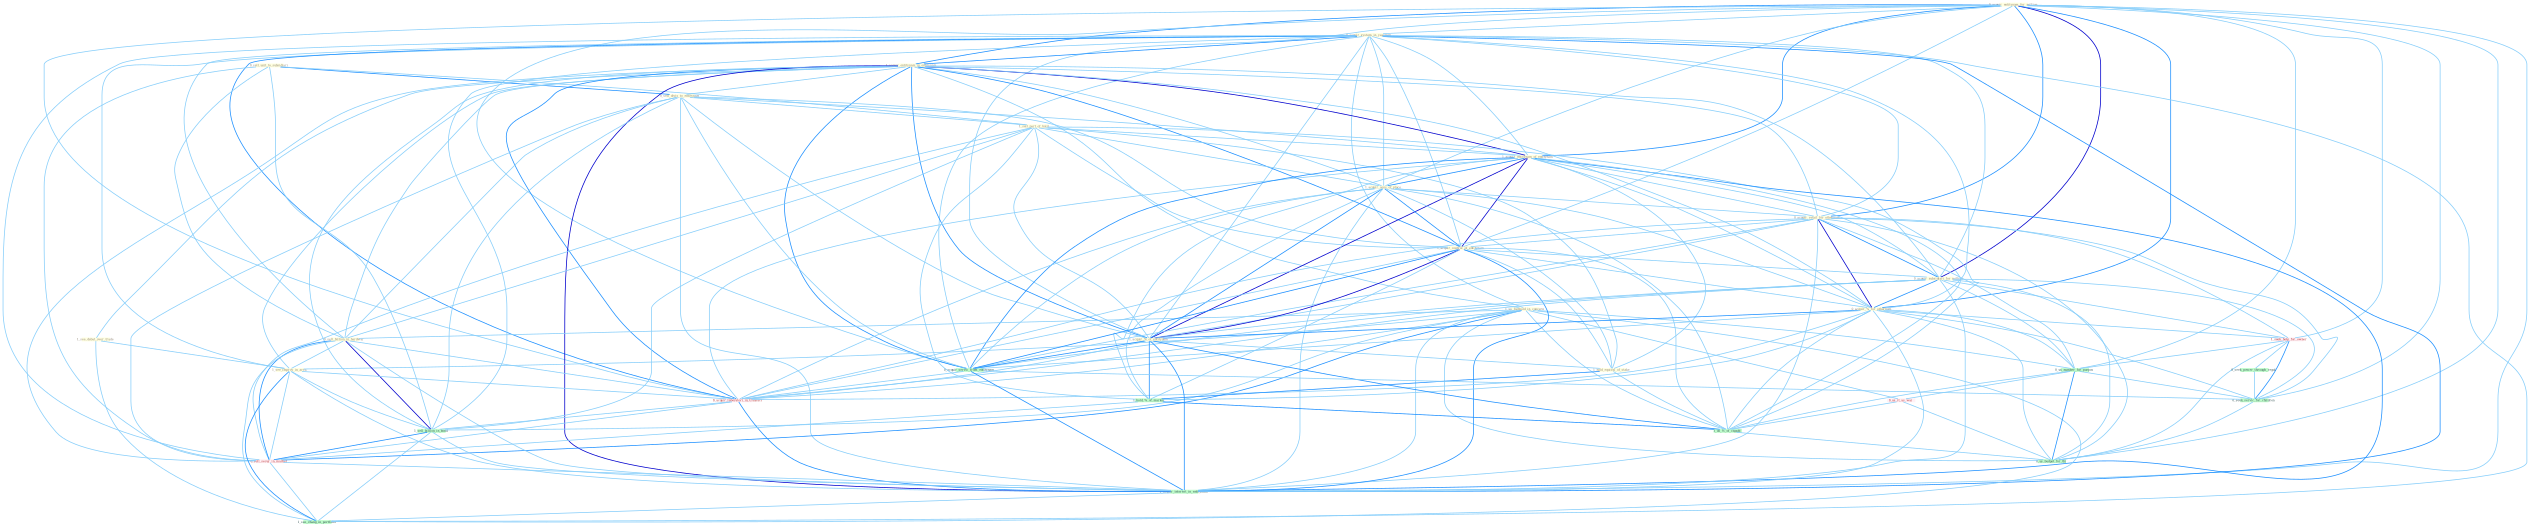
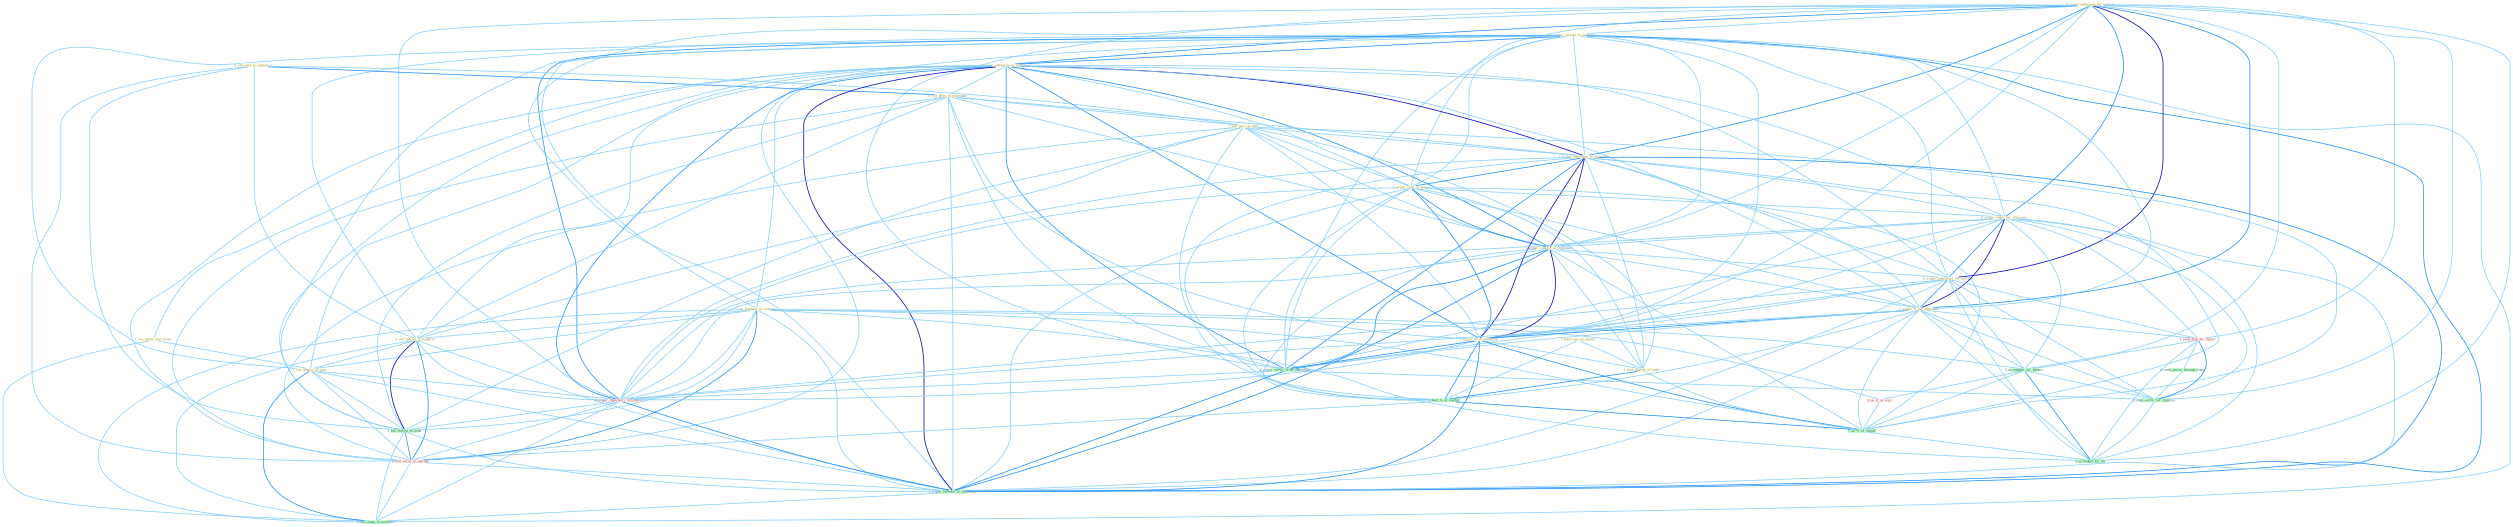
  graph {
    node [color="#ffffe0" fixedsize=true fontcolor="#8b7d6b" fontsize=4 shape=polygon style=filled]
    edge [color="#87cefa" w=1]
+   "1_hold_vote_on_amend " [height=.06 width=.5]
    "0_acquir_entitynam_for_million " [height=.06 width=.5]
    "0_acquir_system_in_yearnum " [height=.06 width=.5]
    "0_sell_unit_to_subsidiari " [height=.06 width=.5]
    "1_acquir_entitynam_in_entitynam " [height=.06 width=.5]
    "0_sell_divis_to_entitynam " [height=.06 width=.5]
    "1_sell_part_of_hold " [height=.06 width=.5]
    "1_acquir_entitynam_of_entitynam " [height=.06 width=.5]
    "1_acquir_sens_of_place " [height=.06 width=.5]
    "0_acquir_retail_for_othernum " [height=.06 width=.5]
    "1_us_foothold_in_concern " [height=.06 width=.5]
    "1_acquir_control_of_entitynam " [height=.06 width=.5]
    "0_acquir_subsidiari_for_million " [height=.06 width=.5]
    "0_sell_billion_in_hardwar " [height=.06 width=.5]
    "1_see_debat_over_trade " [height=.06 width=.5]
    "0_acquir_%_for_othernum " [height=.06 width=.5]
    "1_see_improv_in_area " [height=.06 width=.5]
    "1_acquir_%_of_entitynam " [height=.06 width=.5]
    "1_hold_equival_of_stake " [height=.06 width=.5]
    "1_seek_help_for_owner " [color="#fff0f5" fontcolor="#b22222" height=.06 width=.5]
    "0_acquir_laboratori_in_transact " [color="#fff0f5" fontcolor="#b22222" height=.06 width=.5]
    "0_us_it_as_wai " [color="#fff0f5" fontcolor="#b22222" height=.06 width=.5]
    "0_sell_secur_in_market " [color="#fff0f5" fontcolor="#b22222" height=.06 width=.5]
    "1_hold_%_of_market " [color="#BDFCC9" fontcolor="#2f4f4f" height=.06 width=.5]
    "0_acquir_servic_from_entitynam " [color="#BDFCC9" fontcolor="#2f4f4f" height=.06 width=.5]
    "0_us_number_for_purpos " [color="#BDFCC9" fontcolor="#2f4f4f" height=.06 width=.5]
    "1_acquir_interest_in_entitynam " [color="#BDFCC9" fontcolor="#2f4f4f" height=.06 width=.5]
    "0_seek_servic_for_children " [color="#BDFCC9" fontcolor="#2f4f4f" height=.06 width=.5]
    "0_us_budget_for_thi " [color="#BDFCC9" fontcolor="#2f4f4f" height=.06 width=.5]
    "1_sell_billion_in_bond " [color="#BDFCC9" fontcolor="#2f4f4f" height=.06 width=.5]
    "1_see_chang_in_portfolio " [color="#BDFCC9" fontcolor="#2f4f4f" height=.06 width=.5]
    "1_us_%_of_capabl " [color="#BDFCC9" fontcolor="#2f4f4f" height=.06 width=.5]
    "0_seek_power_through_regul " [color="#BDFCC9" fontcolor="#2f4f4f" height=.06 width=.5]
    subgraph sub_1 {
+     "1_hold_vote_on_amend "
      "0_acquir_entitynam_for_million "
      "0_acquir_system_in_yearnum "
      "0_sell_unit_to_subsidiari "
      "1_acquir_entitynam_in_entitynam "
      "0_sell_divis_to_entitynam "
      "1_sell_part_of_hold "
      "1_acquir_entitynam_of_entitynam "
      "1_acquir_sens_of_place "
      "0_acquir_retail_for_othernum "
      "1_us_foothold_in_concern "
      "1_acquir_control_of_entitynam "
      "0_acquir_subsidiari_for_million "
      "0_sell_billion_in_hardwar "
      "1_see_debat_over_trade "
      "0_acquir_%_for_othernum "
      "1_see_improv_in_area "
      "1_acquir_%_of_entitynam "
      "1_hold_equival_of_stake "
    }
    subgraph sub_2 {
      "1_seek_help_for_owner "
      "0_acquir_laboratori_in_transact "
      "0_us_it_as_wai "
      "0_sell_secur_in_market "
    }
+   "1_hold_vote_on_amend " -- "1_hold_equival_of_stake "
+   "1_hold_vote_on_amend " -- "1_hold_%_of_market "
    "0_acquir_entitynam_for_million " -- "0_acquir_system_in_yearnum "
    "0_acquir_entitynam_for_million " -- "1_acquir_entitynam_in_entitynam " [color="#1e90ff" w=2]
    "0_acquir_entitynam_for_million " -- "1_acquir_entitynam_of_entitynam " [color="#1e90ff" w=2]
    "0_acquir_entitynam_for_million " -- "1_acquir_sens_of_place "
    "0_acquir_entitynam_for_million " -- "0_acquir_retail_for_othernum " [color="#1e90ff" w=2]
    "0_acquir_entitynam_for_million " -- "1_acquir_control_of_entitynam "
    "0_acquir_entitynam_for_million " -- "0_acquir_subsidiari_for_million " [color="#0000cd" w=3]
    "0_acquir_entitynam_for_million " -- "0_acquir_%_for_othernum " [color="#1e90ff" w=2]
    "0_acquir_entitynam_for_million " -- "1_acquir_%_of_entitynam "
    "0_acquir_entitynam_for_million " -- "1_seek_help_for_owner "
    "0_acquir_entitynam_for_million " -- "0_acquir_laboratori_in_transact "
    "0_acquir_entitynam_for_million " -- "0_acquir_servic_from_entitynam "
    "0_acquir_entitynam_for_million " -- "0_us_number_for_purpos "
    "0_acquir_entitynam_for_million " -- "1_acquir_interest_in_entitynam "
    "0_acquir_entitynam_for_million " -- "0_seek_servic_for_children "
    "0_acquir_entitynam_for_million " -- "0_us_budget_for_thi "
    "0_acquir_system_in_yearnum " -- "1_acquir_entitynam_in_entitynam " [color="#1e90ff" w=2]
    "0_acquir_system_in_yearnum " -- "1_acquir_entitynam_of_entitynam "
    "0_acquir_system_in_yearnum " -- "1_acquir_sens_of_place "
    "0_acquir_system_in_yearnum " -- "0_acquir_retail_for_othernum "
    "0_acquir_system_in_yearnum " -- "1_us_foothold_in_concern "
    "0_acquir_system_in_yearnum " -- "1_acquir_control_of_entitynam "
    "0_acquir_system_in_yearnum " -- "0_acquir_subsidiari_for_million "
    "0_acquir_system_in_yearnum " -- "0_sell_billion_in_hardwar "
    "0_acquir_system_in_yearnum " -- "0_acquir_%_for_othernum "
    "0_acquir_system_in_yearnum " -- "1_see_improv_in_area "
    "0_acquir_system_in_yearnum " -- "1_acquir_%_of_entitynam "
    "0_acquir_system_in_yearnum " -- "0_acquir_laboratori_in_transact " [color="#1e90ff" w=2]
    "0_acquir_system_in_yearnum " -- "0_sell_secur_in_market "
    "0_acquir_system_in_yearnum " -- "0_acquir_servic_from_entitynam "
    "0_acquir_system_in_yearnum " -- "1_acquir_interest_in_entitynam " [color="#1e90ff" w=2]
    "0_acquir_system_in_yearnum " -- "1_sell_billion_in_bond "
    "0_acquir_system_in_yearnum " -- "1_see_chang_in_portfolio "
    "0_sell_unit_to_subsidiari " -- "0_sell_divis_to_entitynam " [color="#1e90ff" w=2]
    "0_sell_unit_to_subsidiari " -- "1_sell_part_of_hold "
    "0_sell_unit_to_subsidiari " -- "0_sell_billion_in_hardwar "
    "0_sell_unit_to_subsidiari " -- "0_sell_secur_in_market "
    "0_sell_unit_to_subsidiari " -- "1_sell_billion_in_bond "
    "1_acquir_entitynam_in_entitynam " -- "0_sell_divis_to_entitynam "
    "1_acquir_entitynam_in_entitynam " -- "1_acquir_entitynam_of_entitynam " [color="#0000cd" w=3]
    "1_acquir_entitynam_in_entitynam " -- "1_acquir_sens_of_place "
    "1_acquir_entitynam_in_entitynam " -- "0_acquir_retail_for_othernum "
    "1_acquir_entitynam_in_entitynam " -- "1_us_foothold_in_concern "
    "1_acquir_entitynam_in_entitynam " -- "1_acquir_control_of_entitynam " [color="#1e90ff" w=2]
    "1_acquir_entitynam_in_entitynam " -- "0_acquir_subsidiari_for_million "
    "1_acquir_entitynam_in_entitynam " -- "0_sell_billion_in_hardwar "
    "1_acquir_entitynam_in_entitynam " -- "1_see_debat_over_trade "
    "1_acquir_entitynam_in_entitynam " -- "0_acquir_%_for_othernum "
    "1_acquir_entitynam_in_entitynam " -- "1_see_improv_in_area "
    "1_acquir_entitynam_in_entitynam " -- "1_acquir_%_of_entitynam " [color="#1e90ff" w=2]
    "1_acquir_entitynam_in_entitynam " -- "0_acquir_laboratori_in_transact " [color="#1e90ff" w=2]
    "1_acquir_entitynam_in_entitynam " -- "0_sell_secur_in_market "
    "1_acquir_entitynam_in_entitynam " -- "0_acquir_servic_from_entitynam " [color="#1e90ff" w=2]
    "1_acquir_entitynam_in_entitynam " -- "1_acquir_interest_in_entitynam " [color="#0000cd" w=3]
    "1_acquir_entitynam_in_entitynam " -- "1_sell_billion_in_bond "
    "0_sell_divis_to_entitynam " -- "1_sell_part_of_hold "
    "0_sell_divis_to_entitynam " -- "1_acquir_entitynam_of_entitynam "
    "0_sell_divis_to_entitynam " -- "1_acquir_control_of_entitynam "
    "0_sell_divis_to_entitynam " -- "0_sell_billion_in_hardwar "
    "0_sell_divis_to_entitynam " -- "1_acquir_%_of_entitynam "
    "0_sell_divis_to_entitynam " -- "0_sell_secur_in_market "
    "0_sell_divis_to_entitynam " -- "0_acquir_servic_from_entitynam "
    "0_sell_divis_to_entitynam " -- "1_acquir_interest_in_entitynam "
    "0_sell_divis_to_entitynam " -- "1_sell_billion_in_bond "
    "1_sell_part_of_hold " -- "1_acquir_entitynam_of_entitynam "
    "1_sell_part_of_hold " -- "1_acquir_sens_of_place "
    "1_sell_part_of_hold " -- "1_acquir_control_of_entitynam "
    "1_sell_part_of_hold " -- "0_sell_billion_in_hardwar "
    "1_sell_part_of_hold " -- "1_acquir_%_of_entitynam "
    "1_sell_part_of_hold " -- "1_hold_equival_of_stake "
    "1_sell_part_of_hold " -- "0_sell_secur_in_market "
    "1_sell_part_of_hold " -- "1_hold_%_of_market "
    "1_sell_part_of_hold " -- "1_sell_billion_in_bond "
    "1_sell_part_of_hold " -- "1_us_%_of_capabl "
    "1_acquir_entitynam_of_entitynam " -- "1_acquir_sens_of_place " [color="#1e90ff" w=2]
    "1_acquir_entitynam_of_entitynam " -- "0_acquir_retail_for_othernum "
    "1_acquir_entitynam_of_entitynam " -- "1_acquir_control_of_entitynam " [color="#0000cd" w=3]
    "1_acquir_entitynam_of_entitynam " -- "0_acquir_subsidiari_for_million "
    "1_acquir_entitynam_of_entitynam " -- "0_acquir_%_for_othernum "
    "1_acquir_entitynam_of_entitynam " -- "1_acquir_%_of_entitynam " [color="#0000cd" w=3]
    "1_acquir_entitynam_of_entitynam " -- "1_hold_equival_of_stake "
    "1_acquir_entitynam_of_entitynam " -- "0_acquir_laboratori_in_transact "
    "1_acquir_entitynam_of_entitynam " -- "1_hold_%_of_market "
    "1_acquir_entitynam_of_entitynam " -- "0_acquir_servic_from_entitynam " [color="#1e90ff" w=2]
    "1_acquir_entitynam_of_entitynam " -- "1_acquir_interest_in_entitynam " [color="#1e90ff" w=2]
    "1_acquir_entitynam_of_entitynam " -- "1_us_%_of_capabl "
    "1_acquir_sens_of_place " -- "0_acquir_retail_for_othernum "
    "1_acquir_sens_of_place " -- "1_acquir_control_of_entitynam " [color="#1e90ff" w=2]
    "1_acquir_sens_of_place " -- "0_acquir_%_for_othernum "
    "1_acquir_sens_of_place " -- "1_acquir_%_of_entitynam " [color="#1e90ff" w=2]
    "1_acquir_sens_of_place " -- "1_hold_equival_of_stake "
    "1_acquir_sens_of_place " -- "0_acquir_laboratori_in_transact "
    "1_acquir_sens_of_place " -- "1_hold_%_of_market "
    "1_acquir_sens_of_place " -- "0_acquir_servic_from_entitynam "
    "1_acquir_sens_of_place " -- "1_acquir_interest_in_entitynam "
    "1_acquir_sens_of_place " -- "1_us_%_of_capabl "
    "0_acquir_retail_for_othernum " -- "1_acquir_control_of_entitynam "
    "0_acquir_retail_for_othernum " -- "0_acquir_subsidiari_for_million " [color="#1e90ff" w=2]
    "0_acquir_retail_for_othernum " -- "0_acquir_%_for_othernum " [color="#0000cd" w=3]
    "0_acquir_retail_for_othernum " -- "1_acquir_%_of_entitynam "
    "0_acquir_retail_for_othernum " -- "1_seek_help_for_owner "
    "0_acquir_retail_for_othernum " -- "0_acquir_laboratori_in_transact "
    "0_acquir_retail_for_othernum " -- "0_acquir_servic_from_entitynam "
    "0_acquir_retail_for_othernum " -- "0_us_number_for_purpos "
    "0_acquir_retail_for_othernum " -- "1_acquir_interest_in_entitynam "
    "0_acquir_retail_for_othernum " -- "0_seek_servic_for_children "
    "0_acquir_retail_for_othernum " -- "0_us_budget_for_thi "
    "1_us_foothold_in_concern " -- "0_sell_billion_in_hardwar "
    "1_us_foothold_in_concern " -- "1_see_improv_in_area "
    "1_us_foothold_in_concern " -- "0_acquir_laboratori_in_transact "
    "1_us_foothold_in_concern " -- "0_us_it_as_wai "
    "1_us_foothold_in_concern " -- "0_sell_secur_in_market " [color="#1e90ff"]
    "1_us_foothold_in_concern " -- "0_us_number_for_purpos "
    "1_us_foothold_in_concern " -- "1_acquir_interest_in_entitynam "
    "1_us_foothold_in_concern " -- "0_us_budget_for_thi "
    "1_us_foothold_in_concern " -- "1_sell_billion_in_bond "
    "1_us_foothold_in_concern " -- "1_see_chang_in_portfolio "
    "1_us_foothold_in_concern " -- "1_us_%_of_capabl "
    "1_acquir_control_of_entitynam " -- "0_acquir_subsidiari_for_million "
    "1_acquir_control_of_entitynam " -- "0_acquir_%_for_othernum "
    "1_acquir_control_of_entitynam " -- "1_acquir_%_of_entitynam " [color="#0000cd" w=3]
    "1_acquir_control_of_entitynam " -- "1_hold_equival_of_stake "
    "1_acquir_control_of_entitynam " -- "0_acquir_laboratori_in_transact "
    "1_acquir_control_of_entitynam " -- "1_hold_%_of_market "
    "1_acquir_control_of_entitynam " -- "0_acquir_servic_from_entitynam " [color="#1e90ff" w=2]
    "1_acquir_control_of_entitynam " -- "1_acquir_interest_in_entitynam " [color="#1e90ff" w=2]
    "1_acquir_control_of_entitynam " -- "1_us_%_of_capabl "
    "0_acquir_subsidiari_for_million " -- "0_acquir_%_for_othernum " [color="#1e90ff" w=2]
    "0_acquir_subsidiari_for_million " -- "1_acquir_%_of_entitynam "
    "0_acquir_subsidiari_for_million " -- "1_seek_help_for_owner "
    "0_acquir_subsidiari_for_million " -- "0_acquir_laboratori_in_transact "
    "0_acquir_subsidiari_for_million " -- "0_acquir_servic_from_entitynam "
    "0_acquir_subsidiari_for_million " -- "0_us_number_for_purpos "
    "0_acquir_subsidiari_for_million " -- "1_acquir_interest_in_entitynam "
    "0_acquir_subsidiari_for_million " -- "0_seek_servic_for_children "
    "0_acquir_subsidiari_for_million " -- "0_us_budget_for_thi "
    "0_sell_billion_in_hardwar " -- "1_see_improv_in_area "
    "0_sell_billion_in_hardwar " -- "0_acquir_laboratori_in_transact "
    "0_sell_billion_in_hardwar " -- "0_sell_secur_in_market " [color="#1e90ff" w=2]
    "0_sell_billion_in_hardwar " -- "1_acquir_interest_in_entitynam "
    "0_sell_billion_in_hardwar " -- "1_sell_billion_in_bond " [color="#0000cd" w=3]
    "0_sell_billion_in_hardwar " -- "1_see_chang_in_portfolio "
    "1_see_debat_over_trade " -- "1_see_improv_in_area "
    "1_see_debat_over_trade " -- "1_see_chang_in_portfolio "
    "0_acquir_%_for_othernum " -- "1_acquir_%_of_entitynam " [color="#1e90ff" w=2]
    "0_acquir_%_for_othernum " -- "1_seek_help_for_owner "
    "0_acquir_%_for_othernum " -- "0_acquir_laboratori_in_transact "
    "0_acquir_%_for_othernum " -- "1_hold_%_of_market "
    "0_acquir_%_for_othernum " -- "0_acquir_servic_from_entitynam "
    "0_acquir_%_for_othernum " -- "0_us_number_for_purpos "
    "0_acquir_%_for_othernum " -- "1_acquir_interest_in_entitynam "
    "0_acquir_%_for_othernum " -- "0_seek_servic_for_children "
    "0_acquir_%_for_othernum " -- "0_us_budget_for_thi "
    "0_acquir_%_for_othernum " -- "1_us_%_of_capabl "
    "1_see_improv_in_area " -- "0_acquir_laboratori_in_transact "
    "1_see_improv_in_area " -- "0_sell_secur_in_market "
    "1_see_improv_in_area " -- "1_acquir_interest_in_entitynam "
    "1_see_improv_in_area " -- "1_sell_billion_in_bond "
    "1_see_improv_in_area " -- "1_see_chang_in_portfolio " [color="#1e90ff" w=2]
    "1_acquir_%_of_entitynam " -- "1_hold_equival_of_stake "
    "1_acquir_%_of_entitynam " -- "0_acquir_laboratori_in_transact "
    "1_acquir_%_of_entitynam " -- "1_hold_%_of_market " [color="#1e90ff" w=2]
    "1_acquir_%_of_entitynam " -- "0_acquir_servic_from_entitynam " [color="#1e90ff" w=2]
    "1_acquir_%_of_entitynam " -- "1_acquir_interest_in_entitynam " [color="#1e90ff" w=2]
    "1_acquir_%_of_entitynam " -- "1_us_%_of_capabl " [color="#1e90ff" w=2]
    "1_hold_equival_of_stake " -- "1_hold_%_of_market " [color="#1e90ff" w=2]
    "1_hold_equival_of_stake " -- "1_us_%_of_capabl "
    "1_seek_help_for_owner " -- "0_us_number_for_purpos "
    "1_seek_help_for_owner " -- "0_seek_servic_for_children " [color="#1e90ff" w=2]
    "1_seek_help_for_owner " -- "0_us_budget_for_thi "
    "1_seek_help_for_owner " -- "0_seek_power_through_regul "
    "0_acquir_laboratori_in_transact " -- "0_sell_secur_in_market "
    "0_acquir_laboratori_in_transact " -- "1_acquir_interest_in_entitynam " [color="#1e90ff" w=2]
    "0_acquir_laboratori_in_transact " -- "1_sell_billion_in_bond "
-   "0_us_it_as_wai " -- "0_us_budget_for_thi "
+   "0_acquir_laboratori_in_transact " -- "1_see_chang_in_portfolio "
    "0_us_it_as_wai " -- "1_us_%_of_capabl "
    "0_sell_secur_in_market " -- "1_acquir_interest_in_entitynam "
    "0_sell_secur_in_market " -- "1_see_chang_in_portfolio "
    "1_hold_%_of_market " -- "0_sell_secur_in_market "
    "1_hold_%_of_market " -- "1_us_%_of_capabl " [color="#1e90ff" w=2]
    "0_acquir_servic_from_entitynam " -- "0_acquir_laboratori_in_transact "
    "0_acquir_servic_from_entitynam " -- "1_acquir_interest_in_entitynam " [color="#1e90ff" w=2]
    "0_acquir_servic_from_entitynam " -- "0_seek_servic_for_children "
    "0_us_number_for_purpos " -- "0_us_it_as_wai "
    "0_us_number_for_purpos " -- "0_seek_servic_for_children "
    "0_us_number_for_purpos " -- "0_us_budget_for_thi " [color="#1e90ff" w=2]
    "0_us_number_for_purpos " -- "1_us_%_of_capabl "
    "1_acquir_interest_in_entitynam " -- "1_see_chang_in_portfolio "
    "0_seek_servic_for_children " -- "0_us_budget_for_thi "
    "1_sell_billion_in_bond " -- "0_sell_secur_in_market " [color="#1e90ff" w=2]
    "1_sell_billion_in_bond " -- "1_acquir_interest_in_entitynam "
    "1_sell_billion_in_bond " -- "1_see_chang_in_portfolio "
    "1_us_%_of_capabl " -- "0_us_budget_for_thi "
    "0_seek_power_through_regul " -- "0_seek_servic_for_children "
  }
